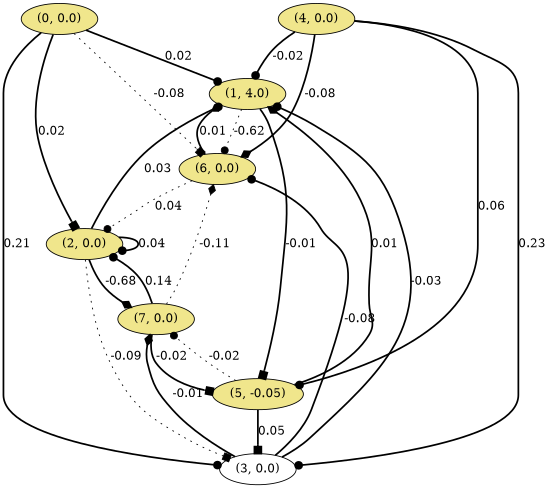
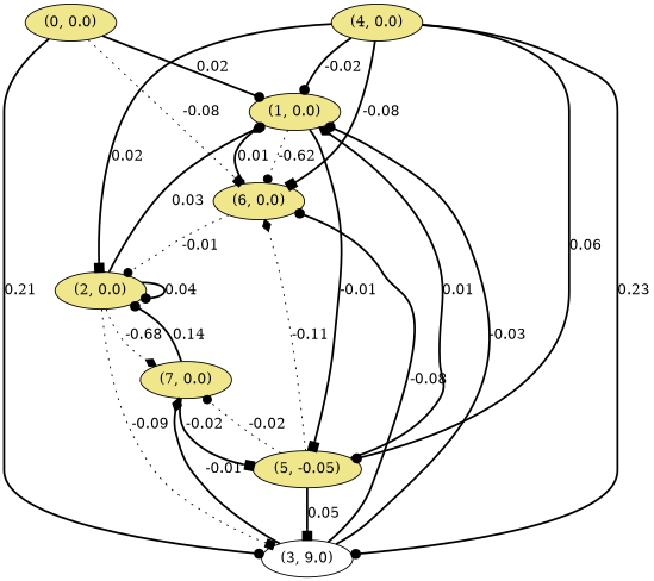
  digraph {
    node [fillcolor=khaki style=filled]
    edge [arrowhead=dot style=bold]
    n1 [label="(0, 0.0)"]
-   n2 [label="(1, 4.0)"]
+   n2 [label="(1, 0.0)"]
    n3 [label="(2, 0.0)"]
-   n4 [fillcolor=white label="(3, 0.0)"]
+   n4 [fillcolor=white label="(3, 9.0)"]
    n5 [label="(6, 0.0)"]
    n6 [label="(5, -0.05)"]
    n7 [label="(7, 0.0)"]
    n8 [label="(4, 0.0)"]
    n1 -> n2 [label=0.02]
-   n1 -> n3 [arrowhead=box label=0.02]
+   n8 -> n3 [arrowhead=box label=0.02]
    n1 -> n4 [label=0.21]
    n1 -> n5 [arrowhead=box label=-0.08 style=dotted]
    n2 -> n5 [label=-0.62 style=dotted]
    n2 -> n6 [arrowhead=box label=-0.01]
    n3 -> n2 [label=0.03]
    n3 -> n3 [label=0.04]
    n3 -> n4 [arrowhead=box label=-0.09 style=dotted]
-   n3 -> n7 [arrowhead=diamond label=-0.68]
+   n3 -> n7 [arrowhead=diamond label=-0.68 style=dotted]
    n4 -> n2 [label=-0.03]
    n4 -> n5 [label=-0.08]
    n4 -> n7 [arrowhead=diamond label=-0.01]
    n5 -> n2 [arrowhead=diamond label=0.01]
-   n5 -> n3 [label=0.04 style=dotted]
+   n5 -> n3 [label=-0.01 style=dotted]
    n6 -> n2 [arrowhead=diamond label=0.01]
    n6 -> n4 [arrowhead=box label=0.05]
-   n7 -> n5 [arrowhead=diamond label=-0.11 style=dotted]
+   n6 -> n5 [arrowhead=diamond label=-0.11 style=dotted]
    n6 -> n7 [label=-0.02 style=dotted]
    n7 -> n3 [label=0.14]
    n7 -> n6 [arrowhead=box label=-0.02]
    n8 -> n2 [label=-0.02]
    n8 -> n4 [label=0.23]
-   n8 -> n5 [arrowhead=diamond label=-0.08]
+   n8 -> n5 [arrowhead=box label=-0.08]
    n8 -> n6 [label=0.06]
  }
